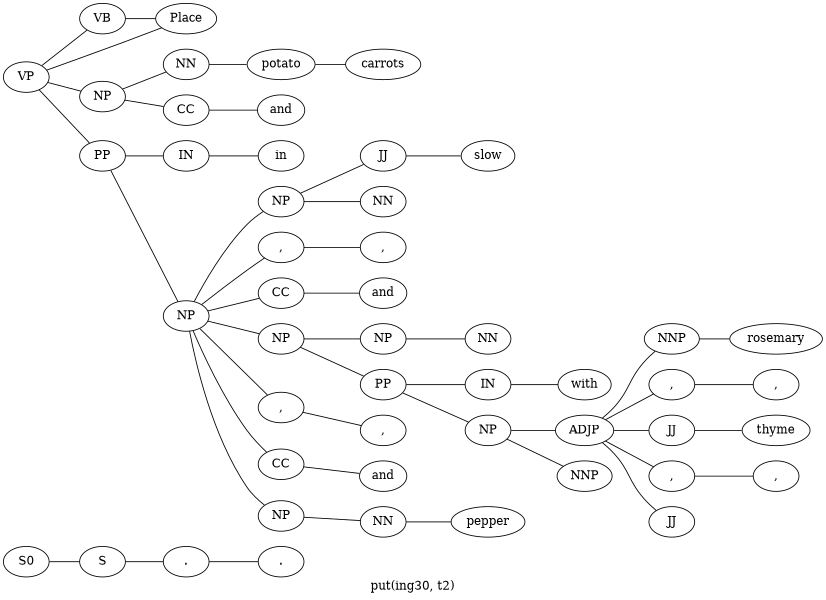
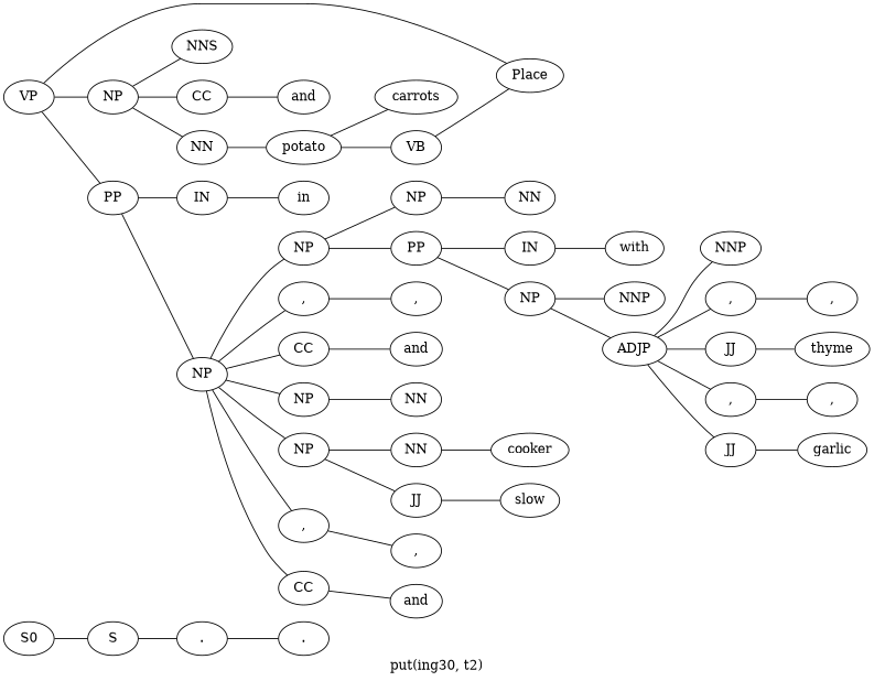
  graph {
    label="put(ing30, t2)"
    rankdir=LR
    n1 [label=S0]
    n2 [label=S]
    n3 [label="."]
    n4 [label=VP]
    n5 [label=VB]
    n6 [label=NP]
    n7 [label=PP]
    n8 [label="."]
    n9 [label=Place]
    n10 [label=NN]
    n11 [label=CC]
+   n12 [label=NNS]
    n13 [label=IN]
    n14 [label=NP]
    n15 [label=potato]
    n16 [label=and]
    n17 [label=carrots]
    n18 [label=in]
    n19 [label=NP]
    n20 [label=","]
    n21 [label=CC]
    n22 [label=NP]
    n23 [label=","]
    n24 [label=CC]
    n25 [label=NP]
    n26 [label=JJ]
    n27 [label=NN]
    n28 [label=","]
    n29 [label=and]
    n30 [label=NP]
    n31 [label=PP]
    n32 [label=","]
    n33 [label=and]
    n34 [label=NN]
    n35 [label=slow]
+   n36 [label=cooker]
    n37 [label=NN]
    n38 [label=IN]
    n39 [label=NP]
    n40 [label=with]
    n41 [label=ADJP]
    n42 [label=NNP]
    n43 [label=NNP]
    n44 [label=","]
    n45 [label=JJ]
    n46 [label=","]
    n47 [label=JJ]
-   n48 [label=rosemary]
    n49 [label=","]
    n50 [label=thyme]
    n51 [label=","]
-   n53 [label=pepper]
+   n52 [label=garlic]
    n1 -- n2
    n2 -- n3
    n3 -- n8
-   n4 -- n5
+   n15 -- n5
    n4 -- n6
    n4 -- n7
    n5 -- n9
    n6 -- n10
    n6 -- n11
+   n6 -- n12
    n7 -- n13
    n7 -- n14
    n9 -- n4
    n10 -- n15
    n11 -- n16
    n13 -- n18
    n14 -- n19
    n14 -- n20
    n14 -- n21
    n14 -- n22
    n14 -- n23
    n14 -- n24
    n14 -- n25
    n15 -- n17
    n19 -- n26
    n19 -- n27
    n20 -- n28
    n21 -- n29
    n22 -- n30
    n22 -- n31
    n23 -- n32
    n24 -- n33
    n25 -- n34
    n26 -- n35
+   n27 -- n36
    n30 -- n37
    n31 -- n38
    n31 -- n39
-   n34 -- n53
    n38 -- n40
    n39 -- n41
    n39 -- n42
    n41 -- n43
    n41 -- n44
    n41 -- n45
    n41 -- n46
    n41 -- n47
-   n43 -- n48
    n44 -- n49
    n45 -- n50
    n46 -- n51
+   n47 -- n52
  }
